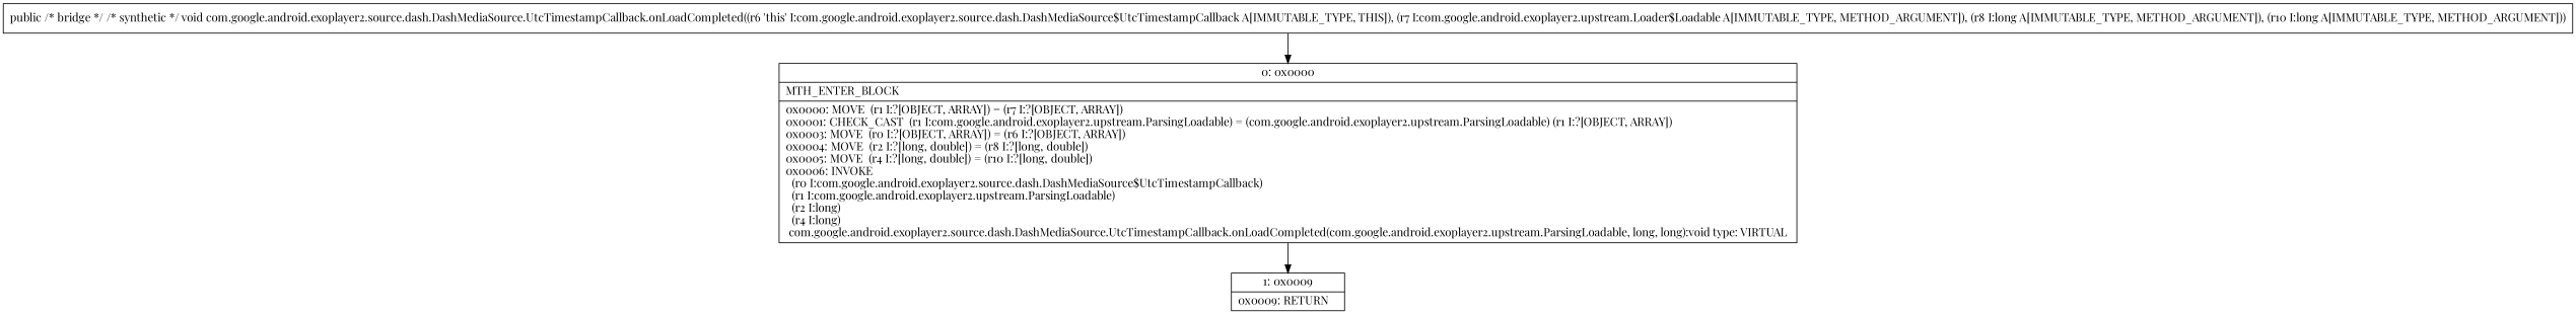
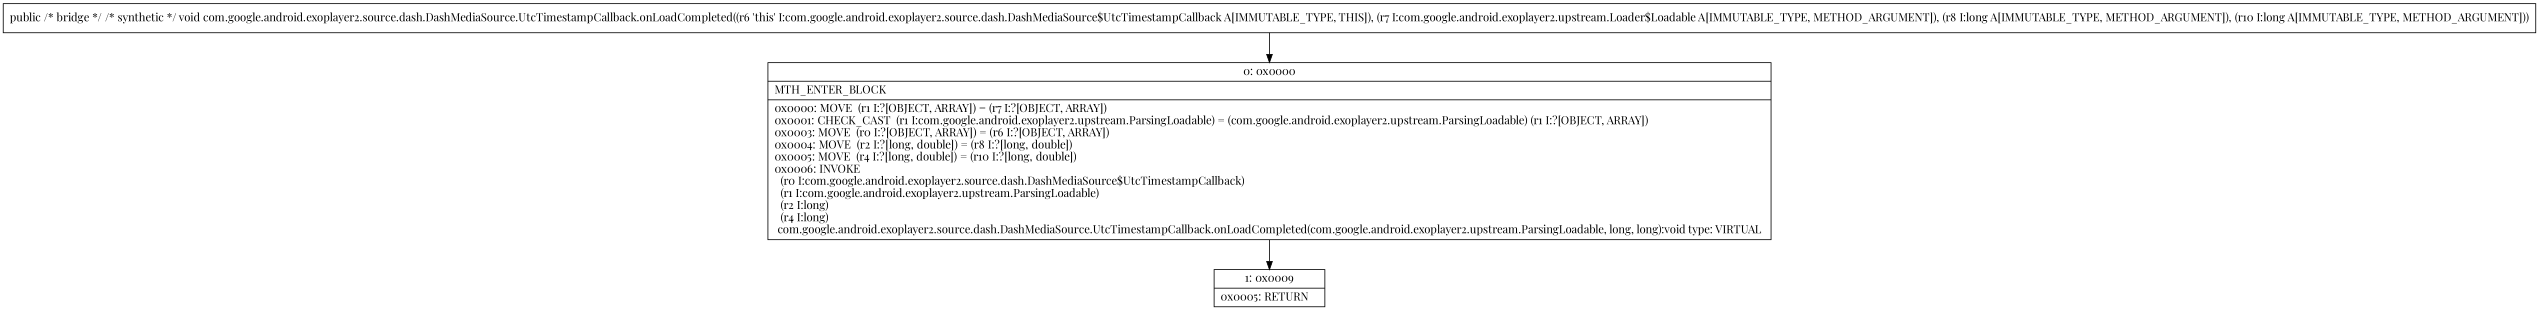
  digraph {
    fontname="Playfair Display"
    node [shape=record fontname="Playfair Display"]
    edge [fontname="Playfair Display"]
    n1 [label="{0\:\ 0x0000|MTH_ENTER_BLOCK\l|0x0000: MOVE  (r1 I:?[OBJECT, ARRAY]) = (r7 I:?[OBJECT, ARRAY]) \l0x0001: CHECK_CAST  (r1 I:com.google.android.exoplayer2.upstream.ParsingLoadable) = (com.google.android.exoplayer2.upstream.ParsingLoadable) (r1 I:?[OBJECT, ARRAY]) \l0x0003: MOVE  (r0 I:?[OBJECT, ARRAY]) = (r6 I:?[OBJECT, ARRAY]) \l0x0004: MOVE  (r2 I:?[long, double]) = (r8 I:?[long, double]) \l0x0005: MOVE  (r4 I:?[long, double]) = (r10 I:?[long, double]) \l0x0006: INVOKE  \l  (r0 I:com.google.android.exoplayer2.source.dash.DashMediaSource$UtcTimestampCallback)\l  (r1 I:com.google.android.exoplayer2.upstream.ParsingLoadable)\l  (r2 I:long)\l  (r4 I:long)\l com.google.android.exoplayer2.source.dash.DashMediaSource.UtcTimestampCallback.onLoadCompleted(com.google.android.exoplayer2.upstream.ParsingLoadable, long, long):void type: VIRTUAL \l}"]
-   n2 [label="{1\:\ 0x0009|0x0009: RETURN   \l}"]
+   n2 [label="{1\:\ 0x0009|0x0005: RETURN   \l}"]
    n3 [label="{public \/* bridge *\/ \/* synthetic *\/ void com.google.android.exoplayer2.source.dash.DashMediaSource.UtcTimestampCallback.onLoadCompleted((r6 'this' I:com.google.android.exoplayer2.source.dash.DashMediaSource$UtcTimestampCallback A[IMMUTABLE_TYPE, THIS]), (r7 I:com.google.android.exoplayer2.upstream.Loader$Loadable A[IMMUTABLE_TYPE, METHOD_ARGUMENT]), (r8 I:long A[IMMUTABLE_TYPE, METHOD_ARGUMENT]), (r10 I:long A[IMMUTABLE_TYPE, METHOD_ARGUMENT])) }"]
    n1 -> n2
    n3 -> n1
  }
